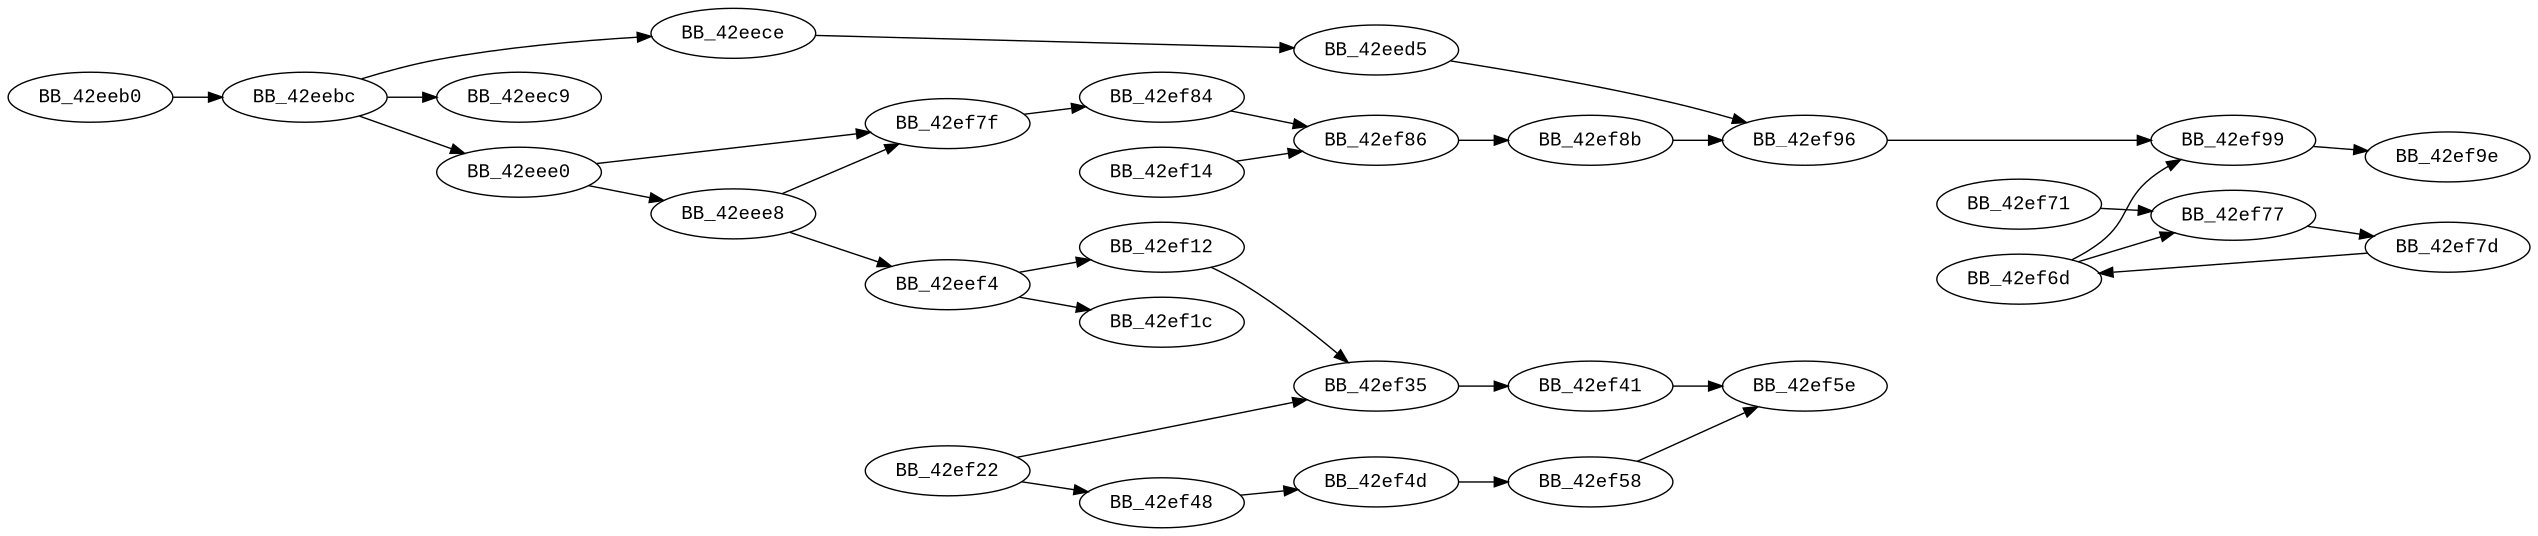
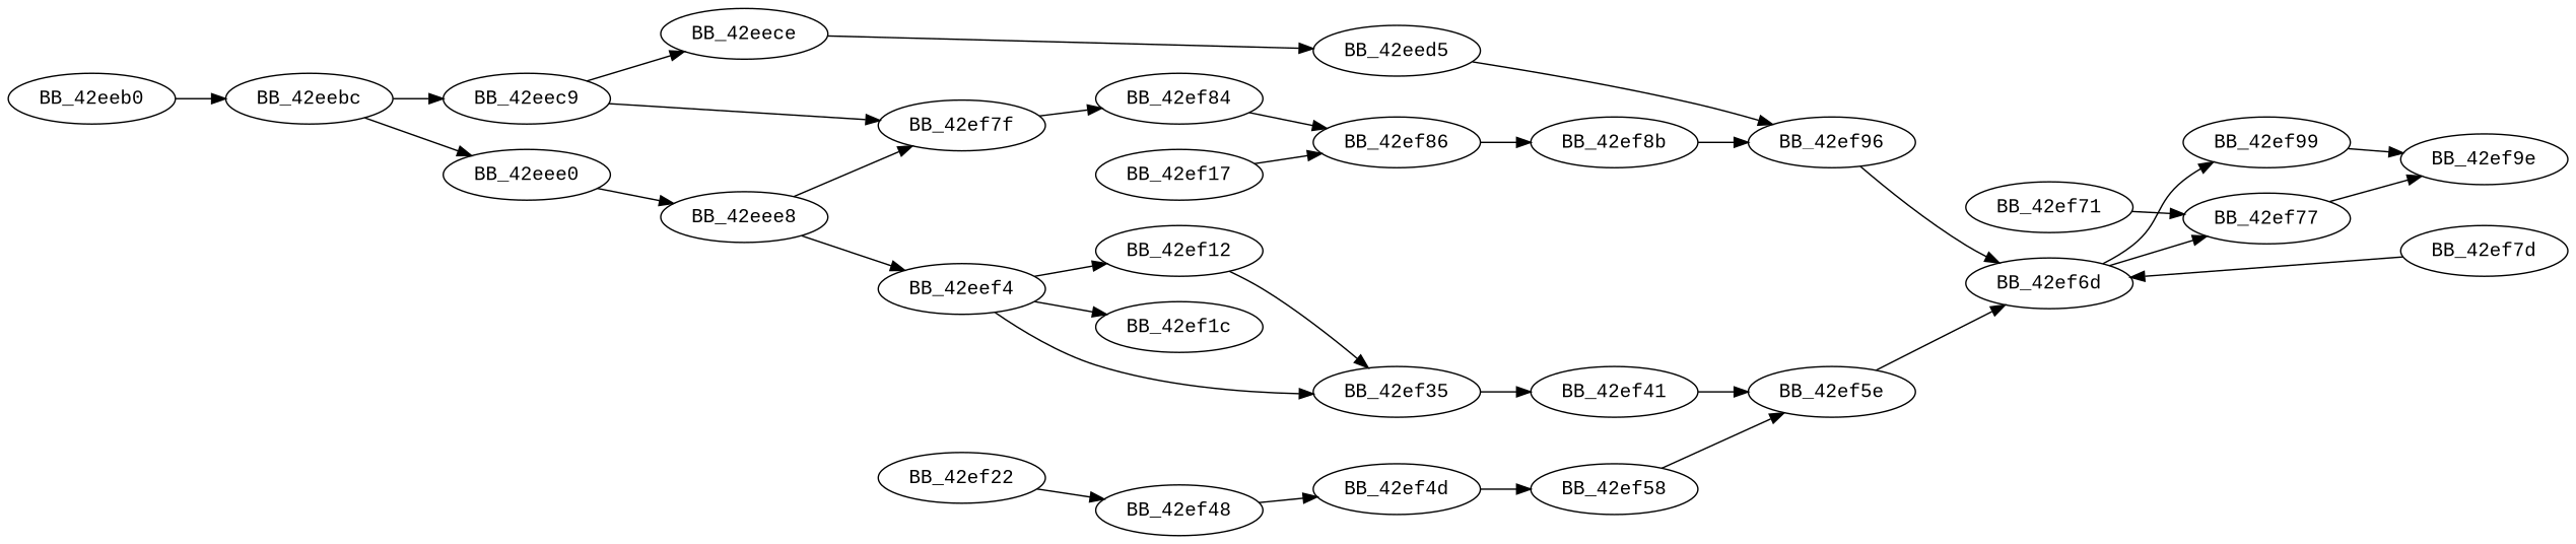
  digraph {
    fontname="Liberation Mono"
    rankdir=LR
    node [fontname="Liberation Mono"]
    edge [fontname="Liberation Mono"]
    BB_42eeb0
    BB_42eebc
    BB_42eec9
    BB_42eee0
    BB_42eece
    BB_42eee8
    BB_42ef7f
    BB_42eed5
    BB_42eef4
    BB_42ef84
    BB_42ef96
    BB_42ef99
    BB_42ef9e
    BB_42ef12
    BB_42ef1c
    BB_42ef86
    BB_42ef35
-   BB_42ef17 [label=BB_42ef14]
+   BB_42ef17
    BB_42ef22
    BB_42ef48
    BB_42ef8b
    BB_42ef41
    BB_42ef4d
    BB_42ef5e
    BB_42ef58
    BB_42ef6d
    BB_42ef77
    BB_42ef7d
    BB_42ef71
    BB_42eeb0 -> BB_42eebc
    BB_42eebc -> BB_42eec9
    BB_42eebc -> BB_42eee0
-   BB_42eebc -> BB_42eece
+   BB_42eec9 -> BB_42eece
    BB_42eee0 -> BB_42eee8
-   BB_42eee0 -> BB_42ef7f
+   BB_42eec9 -> BB_42ef7f
    BB_42eece -> BB_42eed5
    BB_42eee8 -> BB_42ef7f
    BB_42eee8 -> BB_42eef4
    BB_42ef7f -> BB_42ef84
    BB_42eed5 -> BB_42ef96
    BB_42eef4 -> BB_42ef12
    BB_42eef4 -> BB_42ef1c
    BB_42ef84 -> BB_42ef86
-   BB_42ef96 -> BB_42ef99
+   BB_42ef96 -> BB_42ef6d
    BB_42ef99 -> BB_42ef9e
    BB_42ef12 -> BB_42ef35
    BB_42ef86 -> BB_42ef8b
    BB_42ef35 -> BB_42ef41
    BB_42ef17 -> BB_42ef86
-   BB_42ef22 -> BB_42ef35
+   BB_42eef4 -> BB_42ef35
    BB_42ef22 -> BB_42ef48
    BB_42ef48 -> BB_42ef4d
    BB_42ef8b -> BB_42ef96
    BB_42ef41 -> BB_42ef5e
    BB_42ef4d -> BB_42ef58
+   BB_42ef5e -> BB_42ef6d
    BB_42ef58 -> BB_42ef5e
    BB_42ef6d -> BB_42ef99
    BB_42ef6d -> BB_42ef77
-   BB_42ef77 -> BB_42ef7d
+   BB_42ef77 -> BB_42ef9e
    BB_42ef7d -> BB_42ef6d
    BB_42ef71 -> BB_42ef77
  }
